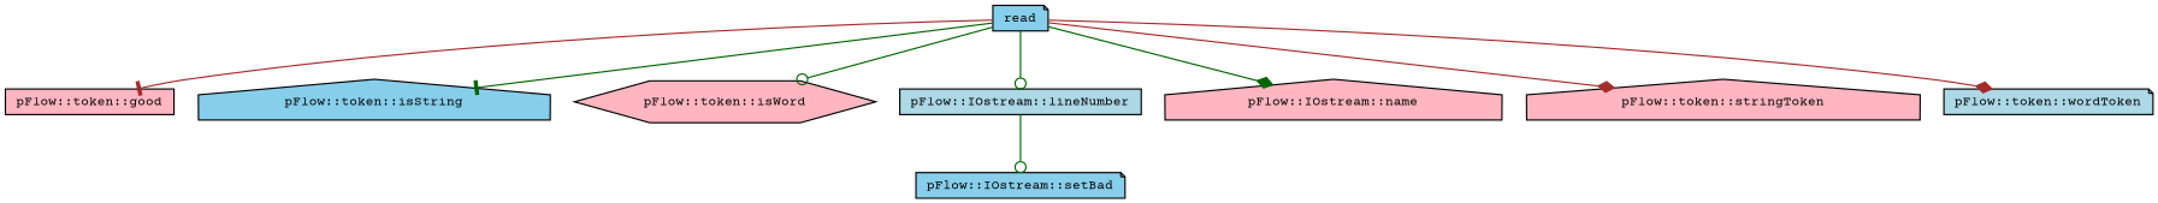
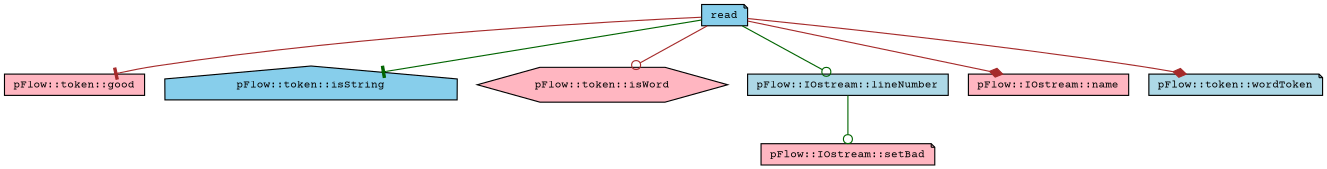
  digraph {
    fontname="Courier Prime"
    rankdir=TB
    node [color=black fillcolor=lightpink fontname="Courier Prime" fontsize=10 shape=note style=filled]
    edge [arrowhead=odot color=brown fontname="Courier Prime" fontsize=10 labelfontname=Helvetica labelfontsize=10 style=solid]
    n1 [fillcolor=skyblue fontcolor=black height=0.2 label=read width=0.4]
    n2 [height=0.2 label="pFlow::token::good" shape=box width=0.4]
    n3 [fillcolor=skyblue height=0.2 label="pFlow::token::isString" shape=house width=0.4]
    n4 [height=0.2 label="pFlow::token::isWord" shape=hexagon width=0.4]
    n5 [fillcolor=lightblue height=0.2 label="pFlow::IOstream::lineNumber" shape=box width=0.4]
-   n6 [height=0.2 label="pFlow::IOstream::name" shape=house width=0.4]
-   n7 [height=0.2 label="pFlow::token::stringToken" shape=house width=0.4]
+   n6 [height=0.2 label="pFlow::IOstream::name" shape=box width=0.4]
    n8 [fillcolor=lightblue height=0.2 label="pFlow::token::wordToken" width=0.4]
-   n9 [fillcolor=skyblue height=0.2 label="pFlow::IOstream::setBad" width=0.4]
+   n9 [height=0.2 label="pFlow::IOstream::setBad" width=0.4]
    n1 -> n2 [arrowhead=tee]
    n1 -> n3 [arrowhead=tee color=darkgreen]
-   n1 -> n4 [color=darkgreen]
+   n1 -> n4
    n1 -> n5 [color=darkgreen]
-   n1 -> n6 [arrowhead=diamond color=darkgreen]
-   n1 -> n7 [arrowhead=diamond]
+   n1 -> n6 [arrowhead=diamond]
    n1 -> n8 [arrowhead=diamond]
    n5 -> n9 [color=darkgreen]
  }
